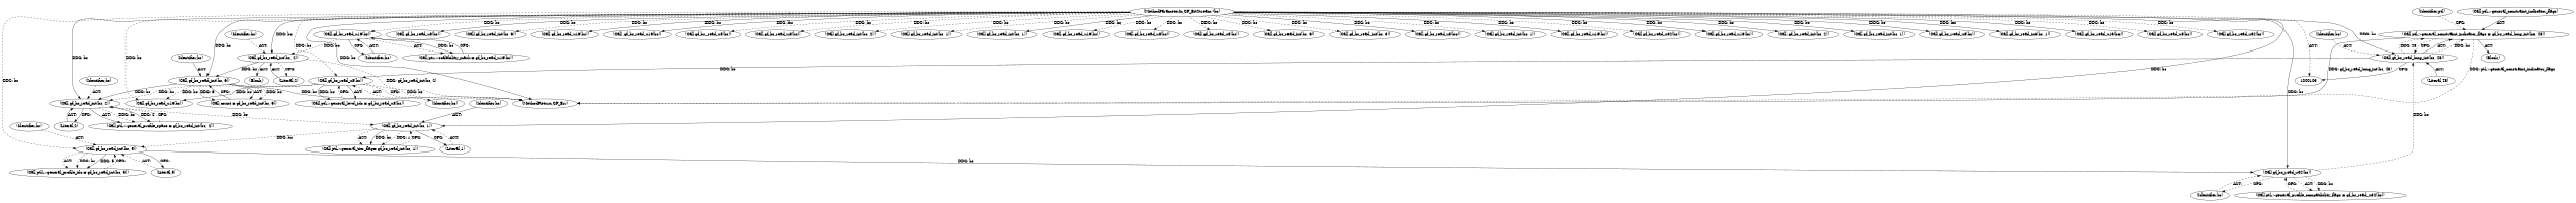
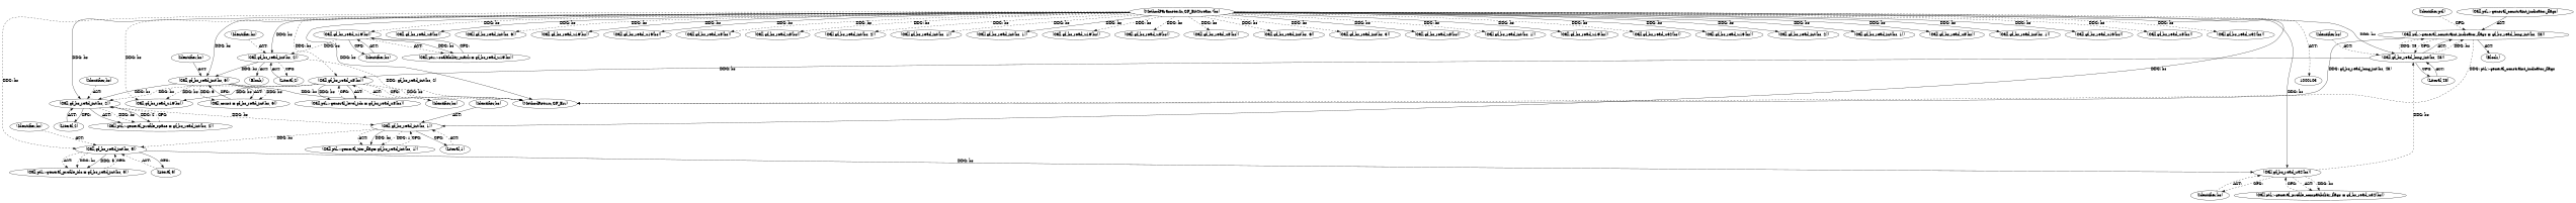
  digraph {
    edge [style=dashed]
    n1 [label="(Call,ptl->general_constraint_indicator_flags = gf_bs_read_long_int(bs, 48))"]
    n2 [label="(Call,gf_bs_read_long_int(bs, 48))"]
    n3 [label="(MethodReturn,GF_Err)"]
    n4 [label="(Block,)"]
    n5 [label="(Call,gf_bs_read_u8(bs))"]
    n6 [label="(Literal,48)"]
    n7 [label="(Call,gf_bs_read_int(bs, 2))"]
    n8 [label="(Call,gf_bs_read_u16(bs))"]
    n9 [label="(Identifier,bs)"]
    n10 [label="(Call,ptl->general_level_idc = gf_bs_read_u8(bs))"]
    n11 [label="(Call,gf_bs_read_u32(bs))"]
    n12 [label="(Identifier,bs)"]
    n13 [label="(Call,ptl->general_profile_compatibility_flags = gf_bs_read_u32(bs))"]
    n14 [label="(Call,gf_bs_read_int(bs, 5))"]
    n15 [label="(Literal,5)"]
    n16 [label="(Call,ptl->general_profile_idc = gf_bs_read_int(bs, 5))"]
    n17 [label="(Call,gf_bs_read_int(bs, 1))"]
    n18 [label="(Literal,1)"]
    n19 [label="(Call,ptl->general_tier_flag= gf_bs_read_int(bs, 1))"]
    n20 [label="(Literal,2)"]
    n21 [label="(Call,ptl->general_profile_space = gf_bs_read_int(bs, 2))"]
    n22 [label="(Call,gf_bs_read_int(bs, 6))"]
    n23 [label="(Call,count = gf_bs_read_int(bs, 6))"]
    n24 [label="(Call,gf_bs_read_int(bs, 2))"]
    n25 [label="(Block,)"]
    n26 [label="(Literal,2)"]
    n27 [label="(Call,gf_bs_read_u16(bs))"]
    n28 [label="(Identifier,bs)"]
    n29 [label="(Call,ptr->scalability_mask = gf_bs_read_u16(bs))"]
    n30 [label="(MethodParameterIn,GF_BitStream *bs)"]
    n31 [label="(Call,gf_bs_read_u8(bs))"]
    n32 [label="(Call,gf_bs_read_int(bs, 6))"]
    n33 [label="(Call,gf_bs_read_u16(bs))"]
    n34 [label="(Call,gf_bs_read_u16(bs))"]
    n35 [label="(Call,gf_bs_read_u8(bs))"]
    n36 [label="(Call,gf_bs_read_u8(bs))"]
    n37 [label="(Call,gf_bs_read_int(bs, 2))"]
    n38 [label="(Call,gf_bs_read_int(bs, 1))"]
    n39 [label="(Call,gf_bs_read_int(bs, 1))"]
    n40 [label="(Call,gf_bs_read_u16(bs))"]
    n41 [label="(Call,gf_bs_read_u8(bs))"]
    n42 [label="(Call,gf_bs_read_u8(bs))"]
    n43 [label="(Call,gf_bs_read_int(bs, 6))"]
    n44 [label="(Call,gf_bs_read_int(bs, 3))"]
    n45 [label="(Call,gf_bs_read_u8(bs))"]
    n46 [label="(Call,gf_bs_read_int(bs, 1))"]
    n47 [label="(Call,gf_bs_read_u16(bs))"]
    n48 [label="(Call,gf_bs_read_u32(bs))"]
    n49 [label="(Call,gf_bs_read_u16(bs))"]
    n50 [label="(Call,gf_bs_read_int(bs, 2))"]
    n51 [label="(Call,gf_bs_read_int(bs, 1))"]
    n52 [label="(Call,gf_bs_read_u8(bs))"]
    n53 [label="(Call,gf_bs_read_int(bs, 1))"]
    n54 [label="(Call,gf_bs_read_u16(bs))"]
    n55 [label="(Call,gf_bs_read_u8(bs))"]
    n56 [label="(Call,gf_bs_read_u32(bs))"]
    1000103
    n58 [label="(Identifier,bs)"]
    n59 [label="(Identifier,bs)"]
    n60 [label="(Identifier,bs)"]
    n61 [label="(Identifier,bs)"]
    n62 [label="(Identifier,bs)"]
    n63 [label="(Identifier,ptl)"]
    n64 [label="(Identifier,bs)"]
    n65 [label="(Call,ptl->general_constraint_indicator_flags)"]
    n1 -> n2 [label="CFG: "]
    n1 -> n3 [label="DDG: ptl->general_constraint_indicator_flags"]
    n1 -> n3 [label="DDG: gf_bs_read_long_int(bs, 48)" style=solid]
    n1 -> n4 [label="AST: " style=solid]
    n2 -> n1 [label="AST: " style=solid]
    n2 -> n1 [label="DDG: bs"]
    n2 -> n1 [label="DDG: 48"]
    n2 -> n5 [label="DDG: bs" style=solid]
-   n2 -> 1000103 [label="CFG: " style=solid]
+   n2 -> n6 [label="CFG: " style=solid]
    n5 -> n3 [label="DDG: bs"]
    n5 -> n7 [label="DDG: bs"]
    n5 -> n8 [label="DDG: bs" style=solid]
    n5 -> n9 [label="CFG: "]
    n5 -> n10 [label="AST: " style=solid]
    n5 -> n10 [label="DDG: bs" style=solid]
    n6 -> n2 [label="AST: " style=solid]
    n7 -> n17 [label="DDG: bs"]
    n7 -> n20 [label="CFG: " style=solid]
    n7 -> n21 [label="AST: " style=solid]
    n7 -> n21 [label="DDG: bs"]
    n7 -> n21 [label="DDG: 2" style=solid]
    n9 -> n5 [label="AST: "]
    n10 -> n5 [label="CFG: "]
    n11 -> n2 [label="DDG: bs"]
    n11 -> n12 [label="CFG: "]
    n11 -> n13 [label="AST: "]
    n11 -> n13 [label="DDG: bs"]
    n12 -> n11 [label="AST: "]
    n13 -> n11 [label="CFG: "]
    n14 -> n11 [label="DDG: bs" style=solid]
    n14 -> n15 [label="CFG: " style=solid]
    n14 -> n16 [label="AST: "]
    n14 -> n16 [label="DDG: bs"]
    n14 -> n16 [label="DDG: 5" style=solid]
    n15 -> n14 [label="AST: "]
    n16 -> n14 [label="CFG: "]
    n17 -> n14 [label="DDG: bs"]
    n17 -> n18 [label="CFG: " style=solid]
    n17 -> n19 [label="AST: "]
    n17 -> n19 [label="DDG: bs" style=solid]
    n17 -> n19 [label="DDG: 1"]
    n18 -> n17 [label="AST: "]
    n19 -> n17 [label="CFG: "]
    n20 -> n7 [label="AST: " style=solid]
    n21 -> n7 [label="CFG: "]
    n22 -> n3 [label="DDG: bs" style=solid]
    n22 -> n7 [label="DDG: bs" style=solid]
    n22 -> n8 [label="DDG: bs"]
    n22 -> n23 [label="AST: " style=solid]
    n22 -> n23 [label="DDG: bs"]
    n22 -> n23 [label="DDG: 6"]
    n23 -> n22 [label="CFG: " style=solid]
    n24 -> n3 [label="DDG: gf_bs_read_int(bs, 2)"]
    n24 -> n22 [label="DDG: bs" style=solid]
    n24 -> n25 [label="AST: " style=solid]
    n24 -> n26 [label="CFG: "]
    n26 -> n24 [label="AST: " style=solid]
    n27 -> n24 [label="DDG: bs"]
    n27 -> n28 [label="CFG: " style=solid]
    n27 -> n29 [label="AST: "]
    n27 -> n29 [label="DDG: bs" style=solid]
    n28 -> n27 [label="AST: " style=solid]
    n29 -> n27 [label="CFG: " style=solid]
    n30 -> n2 [label="DDG: bs" style=solid]
    n30 -> n3 [label="DDG: bs" style=solid]
    n30 -> n5 [label="DDG: bs"]
    n30 -> n7 [label="DDG: bs" style=solid]
    n30 -> n8 [label="DDG: bs"]
    n30 -> n11 [label="DDG: bs" style=solid]
    n30 -> n14 [label="DDG: bs"]
    n30 -> n17 [label="DDG: bs" style=solid]
    n30 -> n22 [label="DDG: bs" style=solid]
    n30 -> n24 [label="DDG: bs" style=solid]
    n30 -> n27 [label="DDG: bs"]
    n30 -> n31 [label="DDG: bs" style=solid]
    n30 -> n32 [label="DDG: bs"]
    n30 -> n33 [label="DDG: bs" style=solid]
    n30 -> n34 [label="DDG: bs" style=solid]
    n30 -> n35 [label="DDG: bs"]
    n30 -> n36 [label="DDG: bs"]
    n30 -> n37 [label="DDG: bs"]
    n30 -> n38 [label="DDG: bs"]
    n30 -> n39 [label="DDG: bs" style=solid]
    n30 -> n40 [label="DDG: bs"]
    n30 -> n41 [label="DDG: bs"]
    n30 -> n42 [label="DDG: bs"]
    n30 -> n43 [label="DDG: bs"]
    n30 -> n44 [label="DDG: bs"]
    n30 -> n45 [label="DDG: bs" style=solid]
    n30 -> n46 [label="DDG: bs"]
    n30 -> n47 [label="DDG: bs" style=solid]
    n30 -> n48 [label="DDG: bs"]
    n30 -> n49 [label="DDG: bs" style=solid]
    n30 -> n50 [label="DDG: bs" style=solid]
    n30 -> n51 [label="DDG: bs" style=solid]
    n30 -> n52 [label="DDG: bs" style=solid]
    n30 -> n53 [label="DDG: bs" style=solid]
    n30 -> n54 [label="DDG: bs" style=solid]
    n30 -> n55 [label="DDG: bs"]
    n30 -> n56 [label="DDG: bs"]
    n30 -> 1000103 [label="AST: "]
    n58 -> n17 [label="AST: " style=solid]
    n59 -> n14 [label="AST: "]
    n60 -> n24 [label="AST: "]
    n61 -> n22 [label="AST: " style=solid]
    n62 -> n2 [label="AST: "]
    n63 -> n1 [label="CFG: "]
    n64 -> n7 [label="AST: "]
    n65 -> n1 [label="AST: " style=solid]
  }
